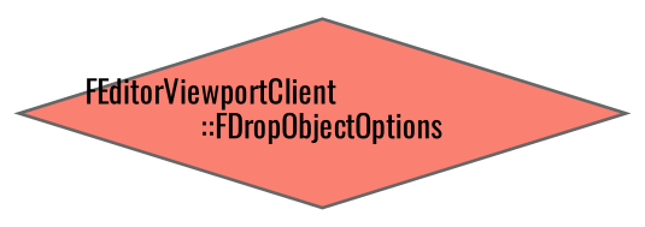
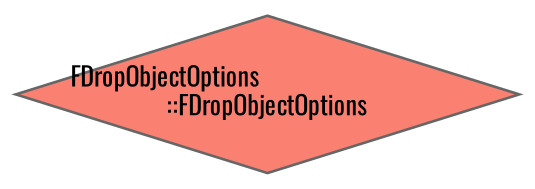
  digraph {
    rankdir=LR
    fontname=Oswald
-   n1 [color=grey40 fillcolor=salmon fontname=Oswald fontsize=10 height=0.2 label="FEditorViewportClient\l::FDropObjectOptions" shape=diamond style=filled width=0.4]
+   n1 [color=grey40 fillcolor=salmon fontname=Oswald fontsize=10 height=0.2 label="FDropObjectOptions\l::FDropObjectOptions" shape=diamond style=filled width=0.4]
  }
